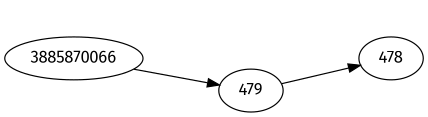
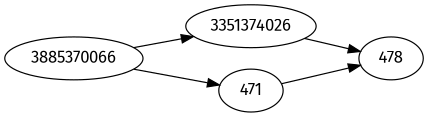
  strict digraph {
    fontname="Fira Sans"
    rankdir=LR
    node [fontname="Fira Sans"]
    edge [fontname="Fira Sans"]
    n1 [label=478]
-   471 [label=479]
-   3885370066 [label=3885870066]
+   3351374026
+   471
+   3885370066
+   3351374026 -> n1
    471 -> n1
+   3885370066 -> 3351374026
    3885370066 -> 471
  }
